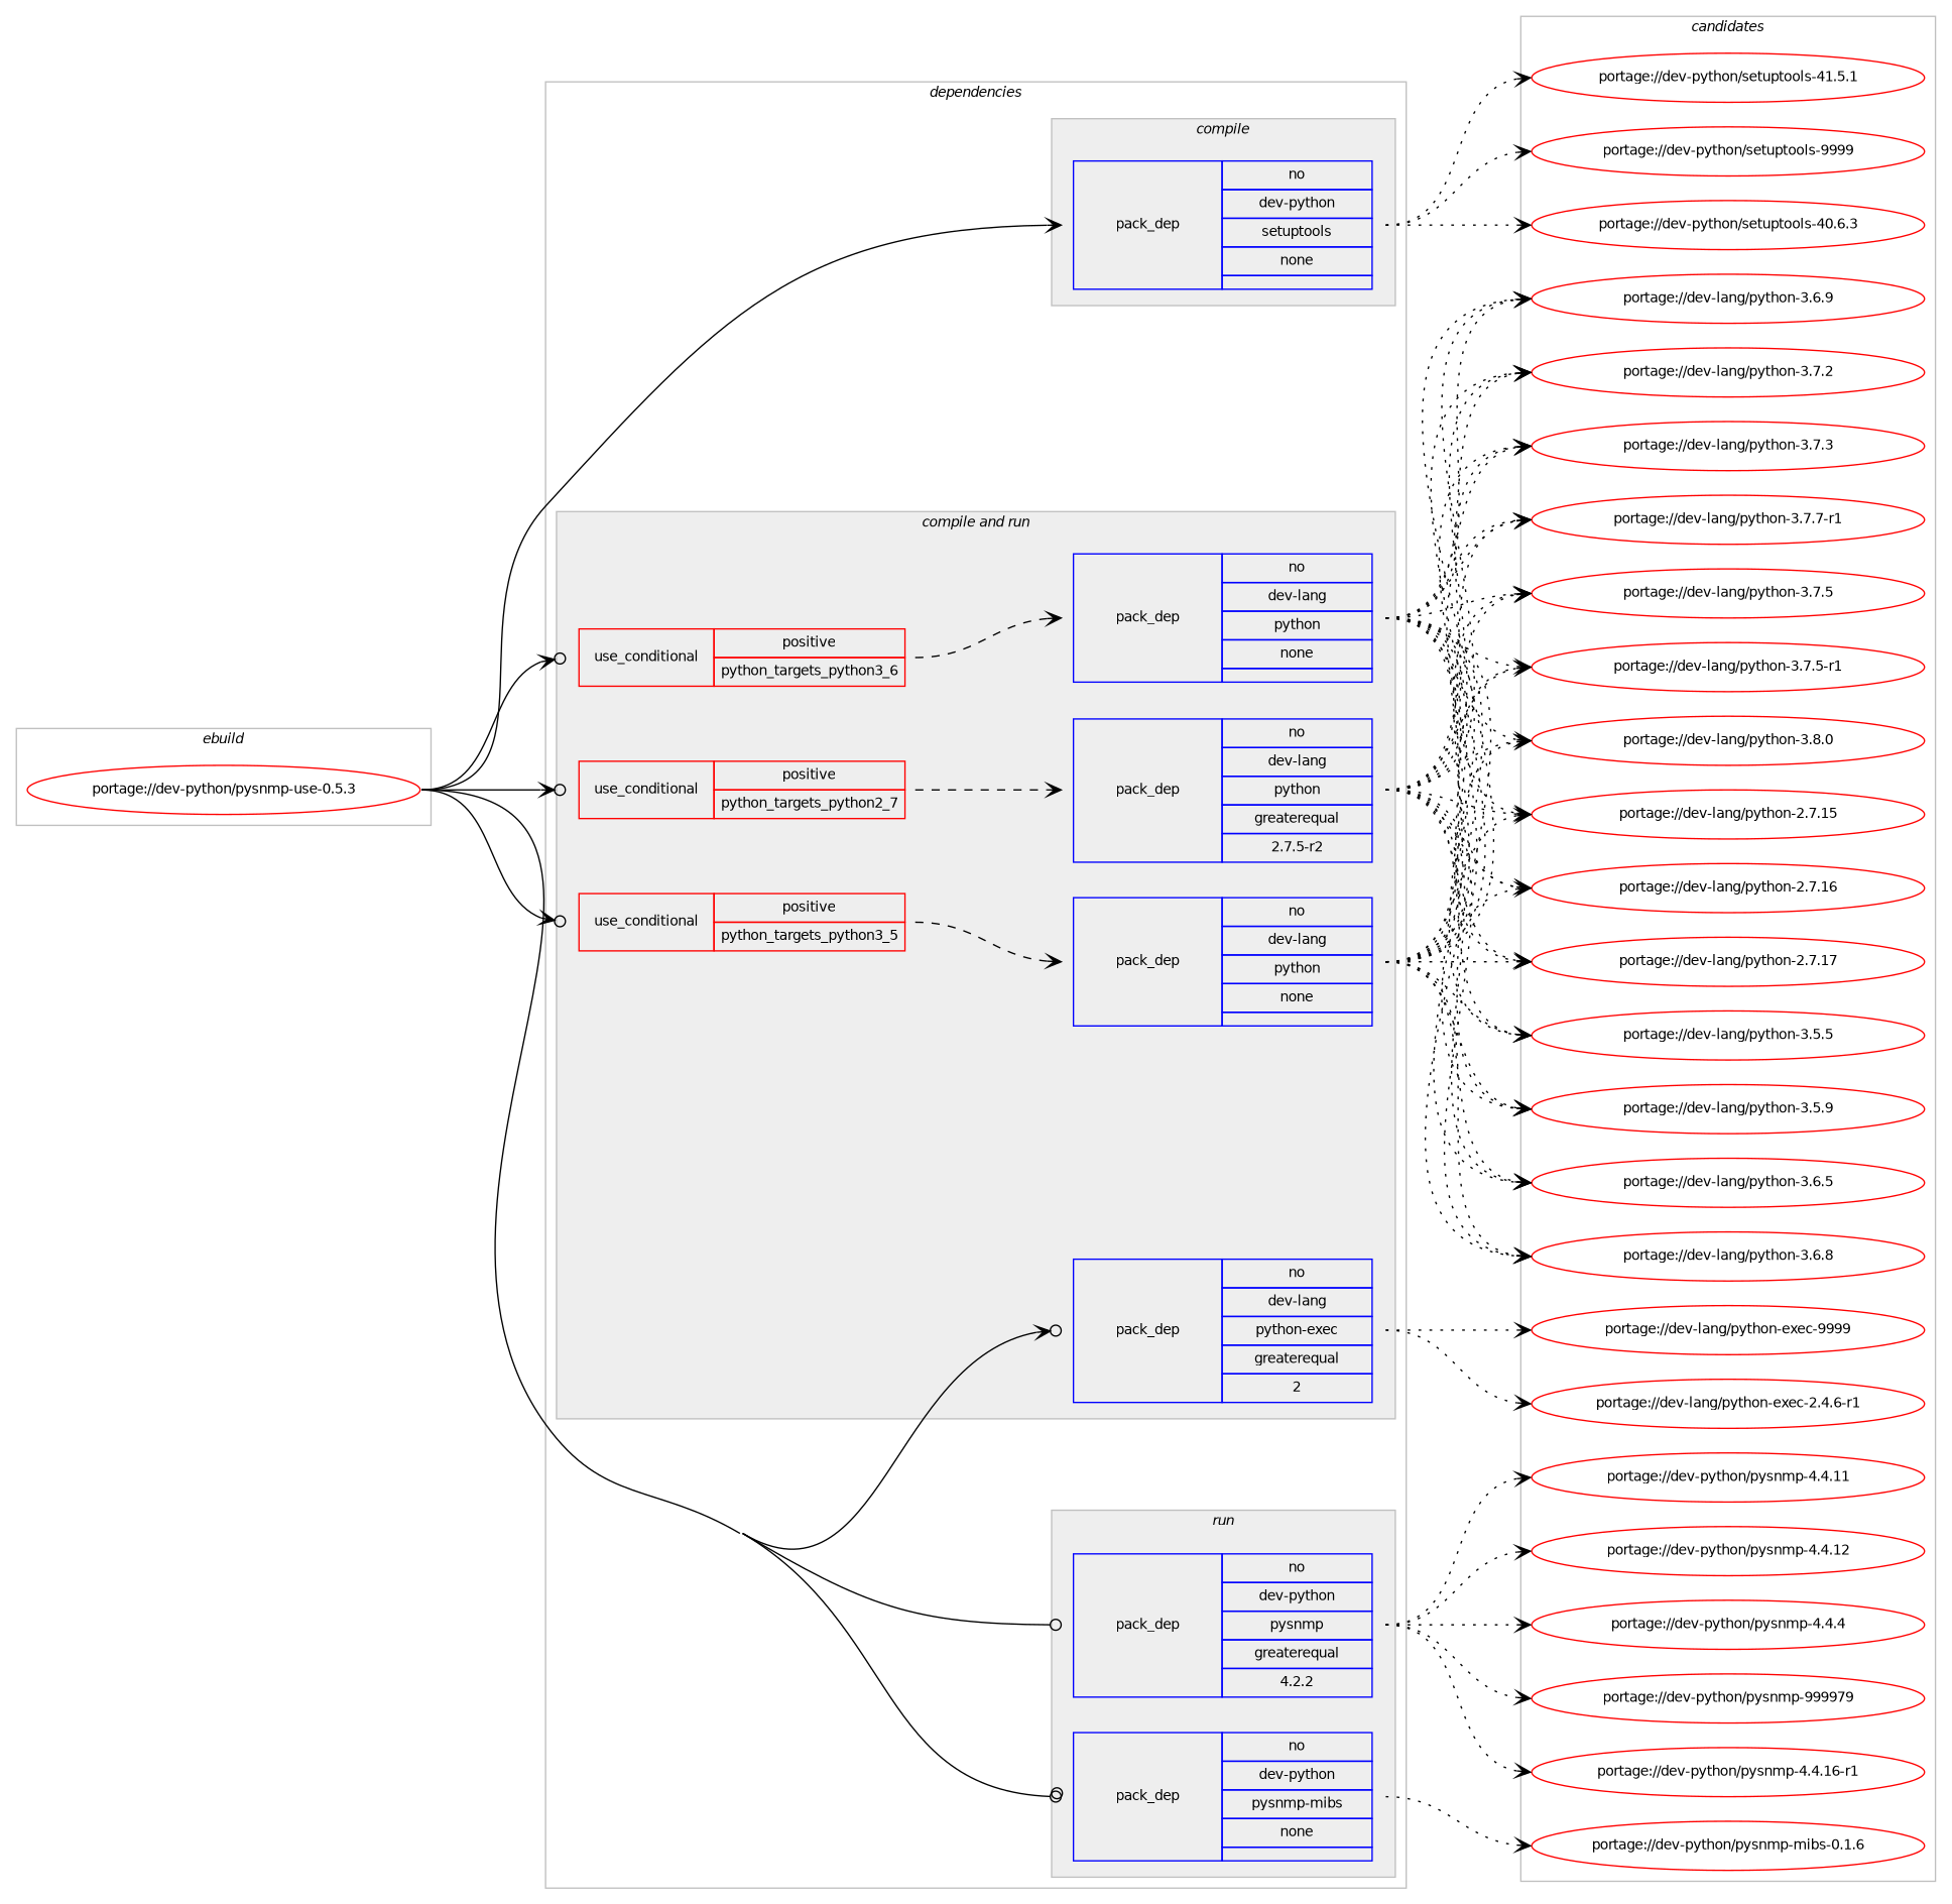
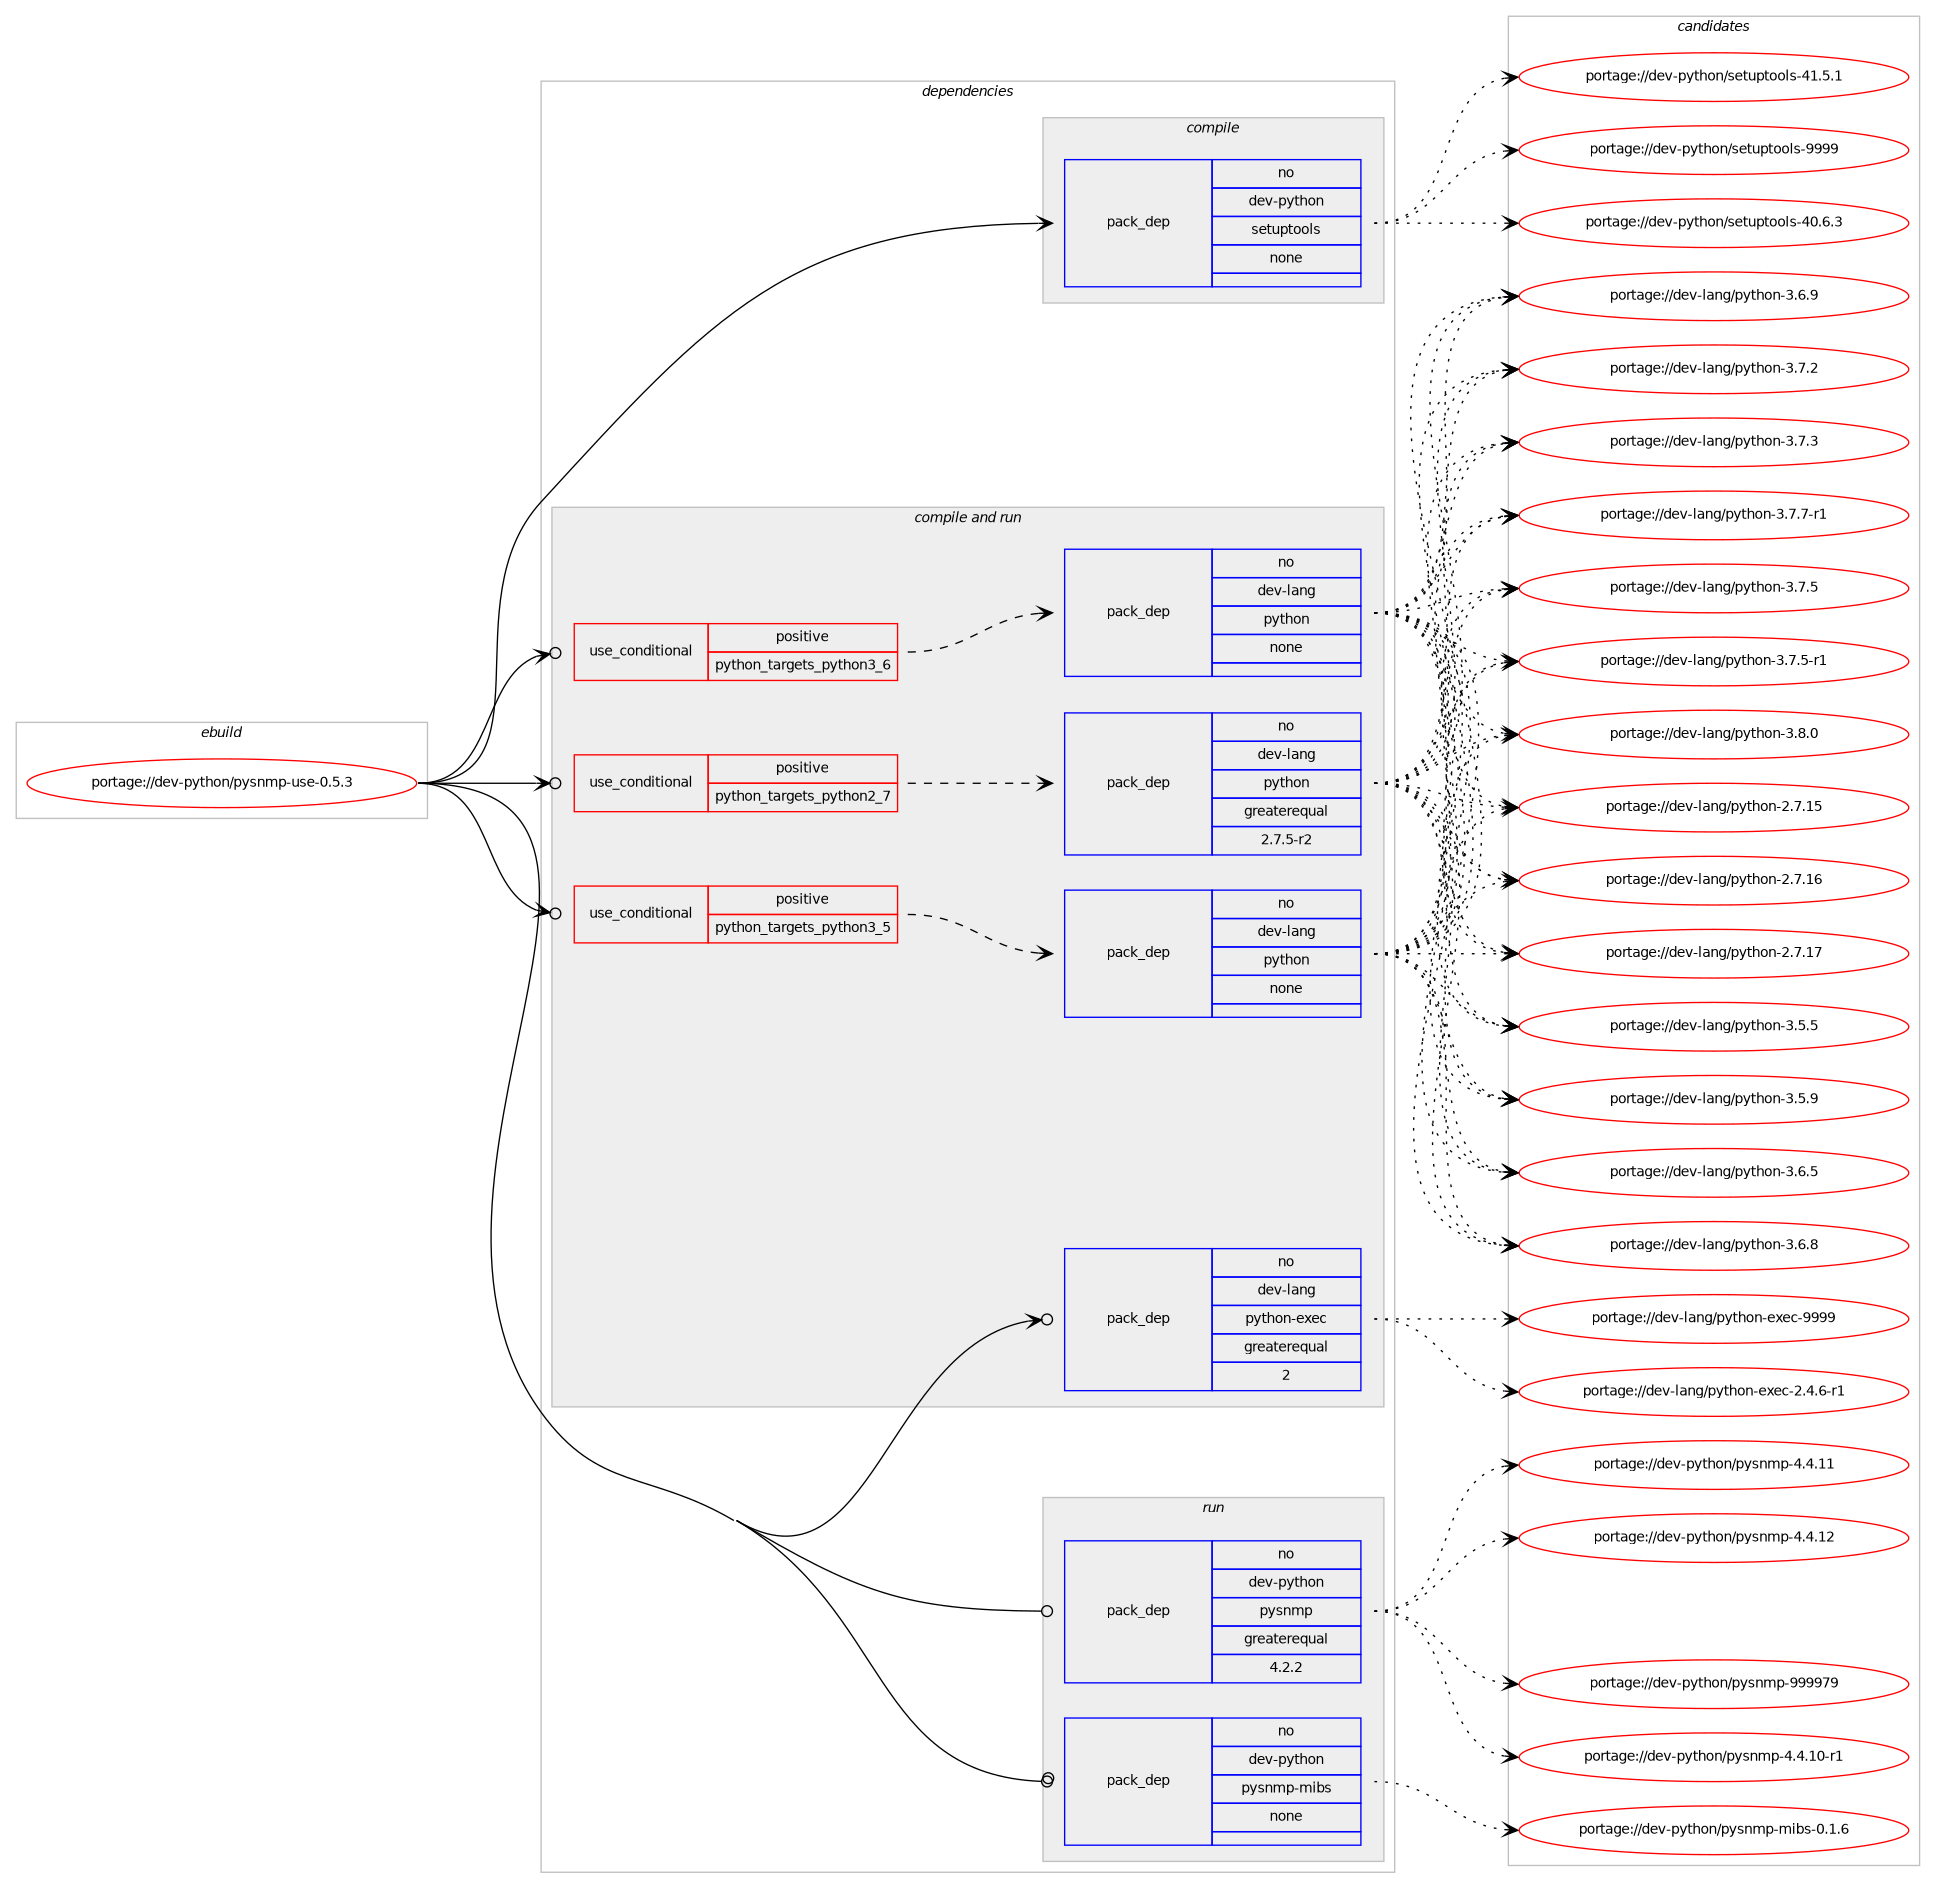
  digraph {
    compound=true
    concentrate=true
    fontname=Helvetica
    fontsize=10
    newrank=true
    rankdir=LR
    ranksep=1.5
    node [color=red fontname=Helvetica fontsize=10]
    edge [arrowhead=vee headport=w style=dotted tailport=e weight=100]
    n1 [label="portage://dev-python/pysnmp-use-0.5.3" width=4]
    n2 [color=blue label=<<TABLE BORDER="0" CELLBORDER="1" CELLSPACING="0" CELLPADDING="4" WIDTH="220"><TR><TD ROWSPAN="6" CELLPADDING="30">pack_dep</TD></TR><TR><TD WIDTH="110">no</TD></TR><TR><TD>dev-python</TD></TR><TR><TD>setuptools</TD></TR><TR><TD>none</TD></TR><TR><TD></TD></TR></TABLE>> shape=none]
    n3 [color=blue label=<<TABLE BORDER="0" CELLBORDER="1" CELLSPACING="0" CELLPADDING="4" WIDTH="220"><TR><TD ROWSPAN="6" CELLPADDING="30">pack_dep</TD></TR><TR><TD WIDTH="110">no</TD></TR><TR><TD>dev-lang</TD></TR><TR><TD>python</TD></TR><TR><TD>greaterequal</TD></TR><TR><TD>2.7.5-r2</TD></TR></TABLE>> shape=none]
    n4 [label=<<TABLE BORDER="0" CELLBORDER="1" CELLSPACING="0" CELLPADDING="4"><TR><TD ROWSPAN="3" CELLPADDING="10">use_conditional</TD></TR><TR><TD>positive</TD></TR><TR><TD>python_targets_python2_7</TD></TR></TABLE>> shape=none]
    n5 [color=blue label=<<TABLE BORDER="0" CELLBORDER="1" CELLSPACING="0" CELLPADDING="4" WIDTH="220"><TR><TD ROWSPAN="6" CELLPADDING="30">pack_dep</TD></TR><TR><TD WIDTH="110">no</TD></TR><TR><TD>dev-lang</TD></TR><TR><TD>python</TD></TR><TR><TD>none</TD></TR><TR><TD></TD></TR></TABLE>> shape=none]
    n6 [label=<<TABLE BORDER="0" CELLBORDER="1" CELLSPACING="0" CELLPADDING="4"><TR><TD ROWSPAN="3" CELLPADDING="10">use_conditional</TD></TR><TR><TD>positive</TD></TR><TR><TD>python_targets_python3_5</TD></TR></TABLE>> shape=none]
    n7 [color=blue label=<<TABLE BORDER="0" CELLBORDER="1" CELLSPACING="0" CELLPADDING="4" WIDTH="220"><TR><TD ROWSPAN="6" CELLPADDING="30">pack_dep</TD></TR><TR><TD WIDTH="110">no</TD></TR><TR><TD>dev-lang</TD></TR><TR><TD>python</TD></TR><TR><TD>none</TD></TR><TR><TD></TD></TR></TABLE>> shape=none]
    n8 [label=<<TABLE BORDER="0" CELLBORDER="1" CELLSPACING="0" CELLPADDING="4"><TR><TD ROWSPAN="3" CELLPADDING="10">use_conditional</TD></TR><TR><TD>positive</TD></TR><TR><TD>python_targets_python3_6</TD></TR></TABLE>> shape=none]
    n9 [color=blue label=<<TABLE BORDER="0" CELLBORDER="1" CELLSPACING="0" CELLPADDING="4" WIDTH="220"><TR><TD ROWSPAN="6" CELLPADDING="30">pack_dep</TD></TR><TR><TD WIDTH="110">no</TD></TR><TR><TD>dev-lang</TD></TR><TR><TD>python-exec</TD></TR><TR><TD>greaterequal</TD></TR><TR><TD>2</TD></TR></TABLE>> shape=none]
    n10 [color=blue label=<<TABLE BORDER="0" CELLBORDER="1" CELLSPACING="0" CELLPADDING="4" WIDTH="220"><TR><TD ROWSPAN="6" CELLPADDING="30">pack_dep</TD></TR><TR><TD WIDTH="110">no</TD></TR><TR><TD>dev-python</TD></TR><TR><TD>pysnmp</TD></TR><TR><TD>greaterequal</TD></TR><TR><TD>4.2.2</TD></TR></TABLE>> shape=none]
    n11 [color=blue label=<<TABLE BORDER="0" CELLBORDER="1" CELLSPACING="0" CELLPADDING="4" WIDTH="220"><TR><TD ROWSPAN="6" CELLPADDING="30">pack_dep</TD></TR><TR><TD WIDTH="110">no</TD></TR><TR><TD>dev-python</TD></TR><TR><TD>pysnmp-mibs</TD></TR><TR><TD>none</TD></TR><TR><TD></TD></TR></TABLE>> shape=none]
    n12 [label="portage://dev-python/setuptools-40.6.3" width=4]
    n13 [label="portage://dev-python/setuptools-41.5.1" width=4]
    n14 [label="portage://dev-python/setuptools-9999" width=4]
    n15 [label="portage://dev-lang/python-2.7.15" width=4]
    n16 [label="portage://dev-lang/python-2.7.16" width=4]
    n17 [label="portage://dev-lang/python-2.7.17" width=4]
    n18 [label="portage://dev-lang/python-3.5.5" width=4]
    n19 [label="portage://dev-lang/python-3.5.9" width=4]
    n20 [label="portage://dev-lang/python-3.6.5" width=4]
    n21 [label="portage://dev-lang/python-3.6.8" width=4]
    n22 [label="portage://dev-lang/python-3.6.9" width=4]
    n23 [label="portage://dev-lang/python-3.7.2" width=4]
    n24 [label="portage://dev-lang/python-3.7.3" width=4]
    n25 [label="portage://dev-lang/python-3.7.7-r1" width=4]
    n26 [label="portage://dev-lang/python-3.7.5" width=4]
    n27 [label="portage://dev-lang/python-3.7.5-r1" width=4]
    n28 [label="portage://dev-lang/python-3.8.0" width=4]
    n29 [label="portage://dev-python/pysnmp-mibs-0.1.6" width=4]
    n30 [label="portage://dev-lang/python-exec-2.4.6-r1" width=4]
    n31 [label="portage://dev-lang/python-exec-9999" width=4]
-   n32 [label="portage://dev-python/pysnmp-4.4.16-r1" width=4]
+   n32 [label="portage://dev-python/pysnmp-4.4.10-r1" width=4]
    n33 [label="portage://dev-python/pysnmp-4.4.11" width=4]
    n34 [label="portage://dev-python/pysnmp-4.4.12" width=4]
-   n35 [label="portage://dev-python/pysnmp-4.4.4" width=4]
    n36 [label="portage://dev-python/pysnmp-999979" width=4]
    subgraph cluster_1 {
      color=gray
      label=<<i>ebuild</i>>
      rank=same
      n1
    }
    subgraph cluster_2 {
      color=gray
      label=<<i>dependencies</i>>
      subgraph cluster_3 {
        color=gray
        fillcolor="#eeeeee"
        label=<<i>compile</i>>
        style=filled
        subgraph sub_4 {
          color=gray
          fillcolor="#eeeeee"
          label=<<i>compile</i>>
          style=filled
          n2
        }
      }
      subgraph cluster_5 {
        color=gray
        fillcolor="#eeeeee"
        label=<<i>compile and run</i>>
        style=filled
        subgraph sub_6 {
          color=gray
          fillcolor="#eeeeee"
          label=<<i>compile and run</i>>
          style=filled
          n4
          subgraph sub_7 {
            color=gray
            fillcolor="#eeeeee"
            label=<<i>compile and run</i>>
            style=filled
            n3
          }
        }
        subgraph sub_8 {
          color=gray
          fillcolor="#eeeeee"
          label=<<i>compile and run</i>>
          style=filled
          n6
          subgraph sub_9 {
            color=gray
            fillcolor="#eeeeee"
            label=<<i>compile and run</i>>
            style=filled
            n5
          }
        }
        subgraph sub_10 {
          color=gray
          fillcolor="#eeeeee"
          label=<<i>compile and run</i>>
          style=filled
          n8
          subgraph sub_11 {
            color=gray
            fillcolor="#eeeeee"
            label=<<i>compile and run</i>>
            style=filled
            n7
          }
        }
        subgraph sub_12 {
          color=gray
          fillcolor="#eeeeee"
          label=<<i>compile and run</i>>
          style=filled
          n9
        }
      }
      subgraph cluster_13 {
        color=gray
        fillcolor="#eeeeee"
        label=<<i>run</i>>
        style=filled
        subgraph sub_14 {
          color=gray
          fillcolor="#eeeeee"
          label=<<i>run</i>>
          style=filled
          n10
        }
        subgraph sub_15 {
          color=gray
          fillcolor="#eeeeee"
          label=<<i>run</i>>
          style=filled
          n11
        }
      }
    }
    subgraph cluster_16 {
      color=gray
      label=<<i>candidates</i>>
      rank=same
      subgraph sub_17 {
        color=black
        label=<<i>candidates</i>>
        nodesep=1
        rank=same
        n12
        n13
        n14
      }
      subgraph sub_18 {
        color=black
        label=<<i>candidates</i>>
        nodesep=1
        rank=same
        n15
        n16
        n17
        n18
        n19
        n20
        n21
        n22
        n23
        n24
        n25
        n26
        n27
        n28
      }
      subgraph sub_19 {
        color=black
        label=<<i>candidates</i>>
        nodesep=1
        rank=same
        n15
        n16
        n17
        n18
        n19
        n20
        n21
        n22
        n23
        n24
        n25
        n26
        n27
        n28
      }
      subgraph sub_20 {
        color=black
        label=<<i>candidates</i>>
        nodesep=1
        rank=same
        n15
        n16
        n17
        n18
        n19
        n20
        n21
        n22
        n23
        n24
        n25
        n26
        n27
        n28
      }
      subgraph sub_21 {
        color=black
        label=<<i>candidates</i>>
        nodesep=1
        rank=same
        n29
      }
      subgraph sub_22 {
        color=black
        label=<<i>candidates</i>>
        nodesep=1
        rank=same
        n30
        n31
      }
      subgraph sub_23 {
        color=black
        label=<<i>candidates</i>>
        nodesep=1
        rank=same
        n32
        n33
        n34
-       n35
        n36
      }
    }
    n1 -> n2 [style=solid weight=20]
    n1 -> n4 [arrowhead=odotvee style=solid weight=20]
    n1 -> n6 [arrowhead=odotvee style=solid weight=20]
    n1 -> n8 [arrowhead=odotvee style=solid weight=20]
    n1 -> n9 [arrowhead=odotvee style=solid weight=20]
    n1 -> n10 [arrowhead=odot style=solid weight=20]
    n1 -> n11 [arrowhead=odot style=solid weight=20]
    n2 -> n12
    n2 -> n13
    n2 -> n14
    n3 -> n15
    n3 -> n16
    n3 -> n17
    n3 -> n18
    n3 -> n19
    n3 -> n20
    n3 -> n21
    n3 -> n22
    n3 -> n23
    n3 -> n24
    n3 -> n25
    n3 -> n26
    n3 -> n27
    n3 -> n28
    n4 -> n3 [style=dashed weight=20]
    n5 -> n15
    n5 -> n16
    n5 -> n17
    n5 -> n18
    n5 -> n19
    n5 -> n20
    n5 -> n21
    n5 -> n22
    n5 -> n23
    n5 -> n24
    n5 -> n25
    n5 -> n26
    n5 -> n27
    n5 -> n28
    n6 -> n5 [style=dashed weight=20]
    n7 -> n15
    n7 -> n16
    n7 -> n17
    n7 -> n18
    n7 -> n19
    n7 -> n20
    n7 -> n21
    n7 -> n22
    n7 -> n23
    n7 -> n24
    n7 -> n25
    n7 -> n26
    n7 -> n27
    n7 -> n28
    n8 -> n7 [style=dashed weight=20]
    n9 -> n30
    n9 -> n31
    n10 -> n32
    n10 -> n33
    n10 -> n34
-   n10 -> n35
    n10 -> n36
    n11 -> n29
  }
